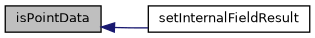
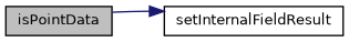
  digraph {
    rankdir=LR
    node [color=black fontname=Helvetica fontsize=10 shape=record]
    n1 [fillcolor=grey75 fontcolor=black height=0.2 label=isPointData style=filled width=0.4]
    n2 [height=0.2 label=setInternalFieldResult width=0.4]
-   n1 -> n2 [color=midnightblue dir=back fontname=Helvetica fontsize=10 labelfontname=Helvetica labelfontsize=10 style=solid]
+   n2 -> n1 [color=midnightblue dir=back fontname=Helvetica fontsize=10 labelfontname=Helvetica labelfontsize=10 style=solid]
  }
